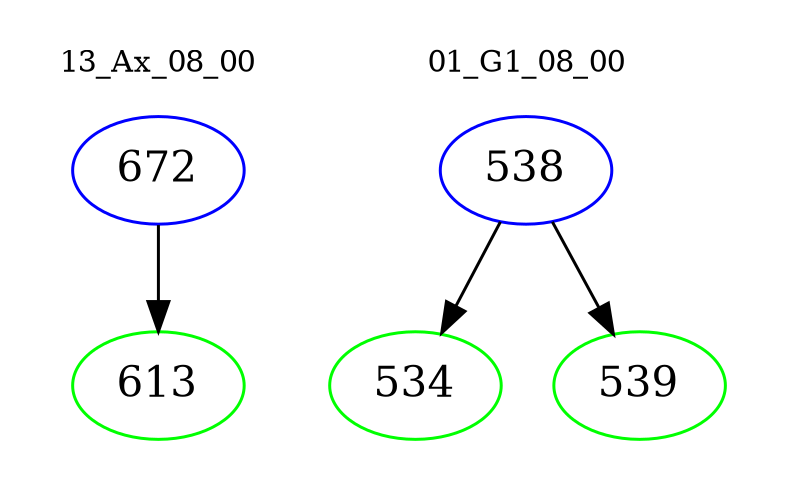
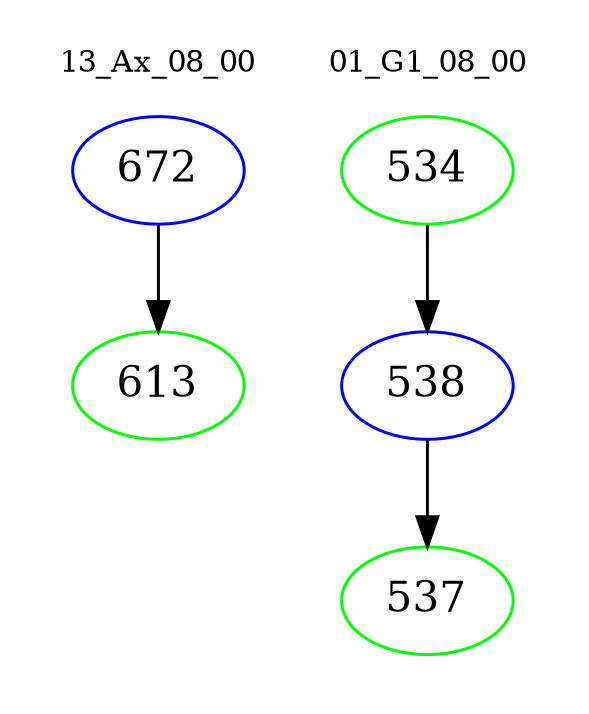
  digraph {
    node [color=green]
    edge [color=black]
    n1 [color=blue label=672]
    n2 [label=613]
    n3 [color=blue label=538]
    n4 [label=534]
-   n5 [label=539]
+   n5 [label=537]
    subgraph cluster_1 {
      color=white
      fontsize=10
      label="13_Ax_08_00"
      n1
      n2
    }
    subgraph cluster_2 {
      color=white
      fontsize=10
      label="01_G1_08_00"
      n3
      n4
      n5
    }
    n1 -> n2
-   n3 -> n4
+   n4 -> n3
    n3 -> n5
  }
